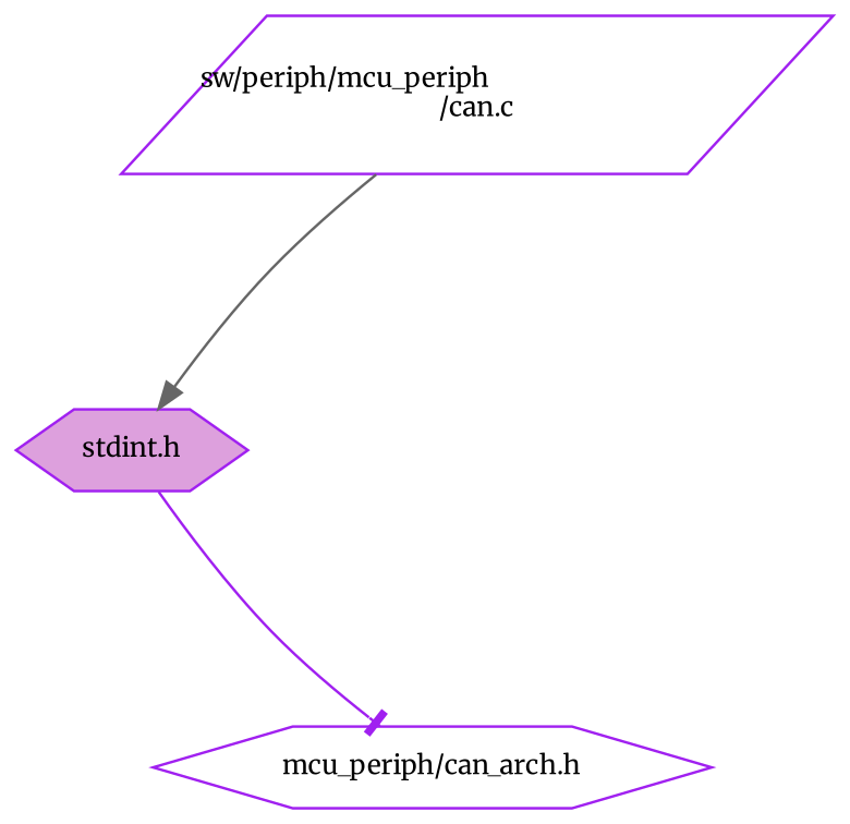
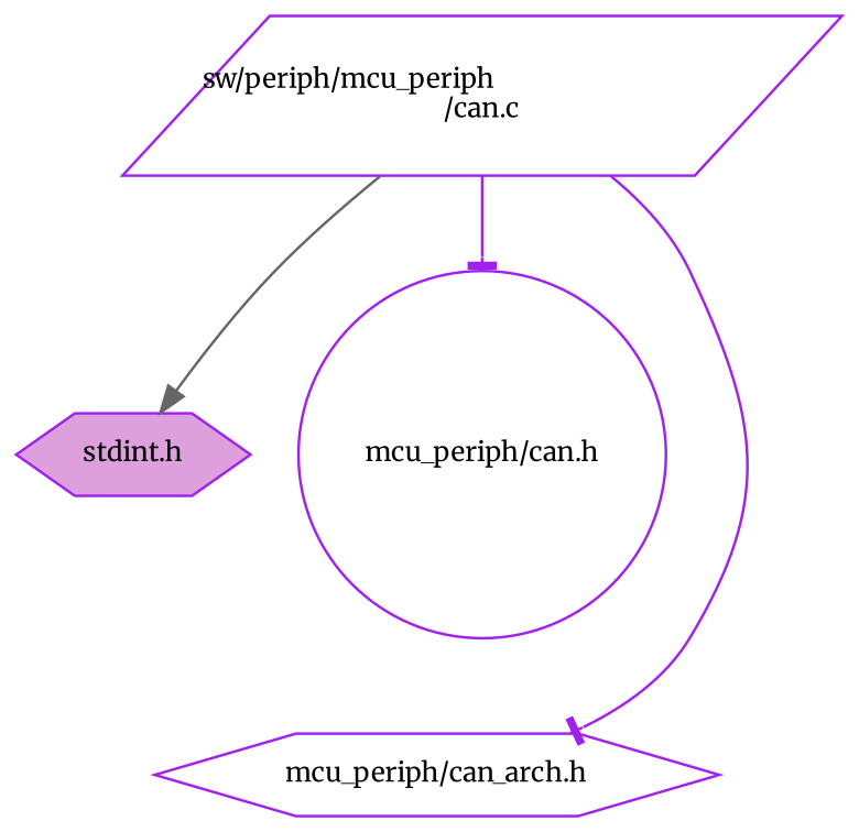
  digraph {
    fontname=Merriweather
    node [color=purple fillcolor=white fontname=Merriweather fontsize=10 shape=hexagon style=filled]
    edge [arrowhead=tee color=purple fontname=Merriweather fontsize=10 labelfontname=FreeSans labelfontsize=10 style=solid]
    n1 [fontcolor=black height=0.2 label="sw/periph/mcu_periph\l/can.c" shape=parallelogram width=0.4]
    n2 [fillcolor=plum height=0.2 label="stdint.h" width=0.4]
+   n3 [height=0.2 label="mcu_periph/can.h" shape=circle width=0.4]
    n4 [height=0.2 label="mcu_periph/can_arch.h" width=0.4]
    n1 -> n2 [arrowhead=normal color=gray40]
-   n2 -> n4
+   n1 -> n3
+   n1 -> n4
  }
